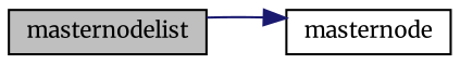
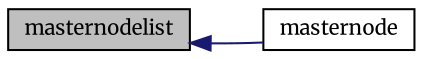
  digraph {
    rankdir=LR
    fontname=Merriweather
    node [color=black fontname=Merriweather fontsize=10 shape=record style=filled]
    n1 [fillcolor=grey75 fontcolor=black height=0.2 label=masternodelist width=0.4]
    n2 [fillcolor=white height=0.2 label=masternode width=0.4]
-   n2 -> n1 [color=midnightblue dir=back fontname=Merriweather fontsize=10 labelfontname=Helvetica labelfontsize=10 style=solid]
+   n1 -> n2 [color=midnightblue dir=back fontname=Merriweather fontsize=10 labelfontname=Helvetica labelfontsize=10 style=solid]
  }
